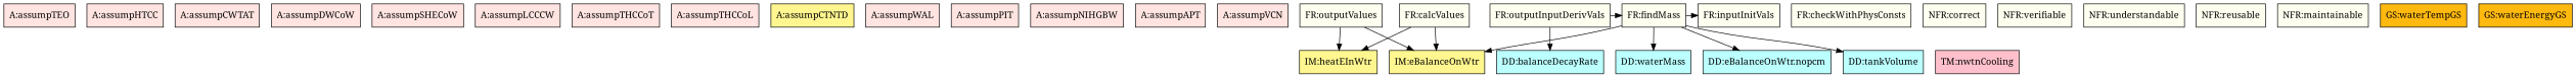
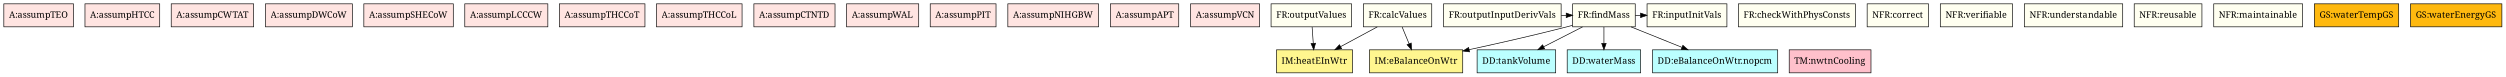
  digraph {
    fontname="Noto Serif"
    node [color=black fillcolor=mistyrose fontname="Noto Serif" shape=box style=filled]
    edge [fontname="Noto Serif"]
    n1 [label="A:assumpTEO"]
    n2 [label="A:assumpHTCC"]
    n3 [label="A:assumpCWTAT"]
    n4 [label="A:assumpDWCoW"]
    n5 [label="A:assumpSHECoW"]
    n6 [label="A:assumpLCCCW"]
    n7 [label="A:assumpTHCCoT"]
    n8 [label="A:assumpTHCCoL"]
-   n9 [fillcolor=khaki1 label="A:assumpCTNTD"]
+   n9 [label="A:assumpCTNTD"]
    n10 [label="A:assumpWAL"]
    n11 [label="A:assumpPIT"]
    n12 [label="A:assumpNIHGBW"]
    n13 [label="A:assumpAPT"]
    n14 [label="A:assumpVCN"]
    n15 [fillcolor=paleturquoise1 label="DD:waterMass"]
    n16 [fillcolor=paleturquoise1 label="DD:eBalanceOnWtr.nopcm"]
    n17 [fillcolor=paleturquoise1 label="DD:tankVolume"]
-   n18 [fillcolor=paleturquoise1 label="DD:balanceDecayRate"]
    n19 [fillcolor=khaki1 label="IM:eBalanceOnWtr"]
    n20 [fillcolor=pink label="TM:nwtnCooling"]
    n21 [fillcolor=khaki1 label="IM:heatEInWtr"]
    n22 [fillcolor=ivory label="FR:findMass"]
    n23 [fillcolor=ivory label="FR:inputInitVals"]
    n24 [fillcolor=ivory label="FR:outputInputDerivVals"]
    n25 [fillcolor=ivory label="FR:calcValues"]
    n26 [fillcolor=ivory label="FR:outputValues"]
    n27 [fillcolor=ivory label="FR:checkWithPhysConsts"]
    n28 [fillcolor=ivory label="NFR:correct"]
    n29 [fillcolor=ivory label="NFR:verifiable"]
    n30 [fillcolor=ivory label="NFR:understandable"]
    n31 [fillcolor=ivory label="NFR:reusable"]
    n32 [fillcolor=ivory label="NFR:maintainable"]
    n33 [fillcolor=darkgoldenrod1 label="GS:waterTempGS"]
    n34 [fillcolor=darkgoldenrod1 label="GS:waterEnergyGS"]
    subgraph sub_1 {
      rank=same
      n1
      n2
      n3
      n4
      n5
      n6
      n7
      n8
      n9
      n10
      n11
      n12
      n13
      n14
    }
    subgraph sub_2 {
      rank=same
      n15
      n16
      n17
-     n18
    }
    subgraph sub_3 {
      rank=same
      n19
      n20
    }
    subgraph sub_4 {
      rank=same
      n19
    }
    subgraph sub_5 {
      rank=same
      n19
      n21
    }
    subgraph sub_6 {
      rank=same
      n22
      n23
      n24
      n25
      n26
      n27
      n28
      n29
      n30
      n31
      n32
    }
    subgraph sub_7 {
      rank=same
      n33
      n34
    }
    n22 -> n15
    n22 -> n16
    n22 -> n17
    n22 -> n19 [headport=eBalanceOnWtrRC]
    n22 -> n23
-   n24 -> n18
    n24 -> n22
    n25 -> n19 [headport=eBalanceOnWtrRC]
    n25 -> n21
-   n26 -> n19 [headport=eBalanceOnWtrRC]
    n26 -> n21
  }
